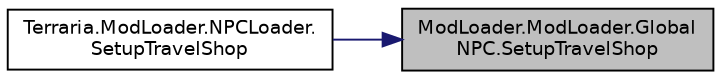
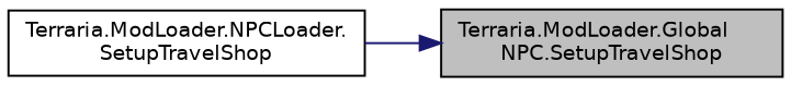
  digraph {
    rankdir=RL
    node [color=black fontname=Helvetica fontsize=10 shape=record style=filled]
-   n1 [fillcolor=grey75 fontcolor=black height=0.2 label="ModLoader.ModLoader.Global\lNPC.SetupTravelShop" width=0.4]
+   n1 [fillcolor=grey75 fontcolor=black height=0.2 label="Terraria.ModLoader.Global\lNPC.SetupTravelShop" width=0.4]
    n2 [fillcolor=white height=0.2 label="Terraria.ModLoader.NPCLoader.\lSetupTravelShop" width=0.4]
    n1 -> n2 [color=midnightblue dir=back fontname=Helvetica fontsize=10 labelfontname=Helvetica labelfontsize=10 style=solid]
  }
